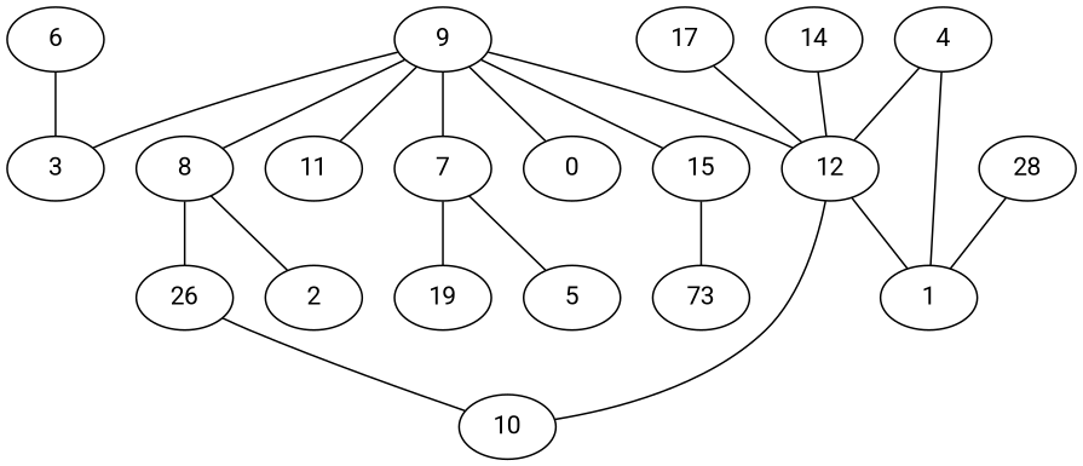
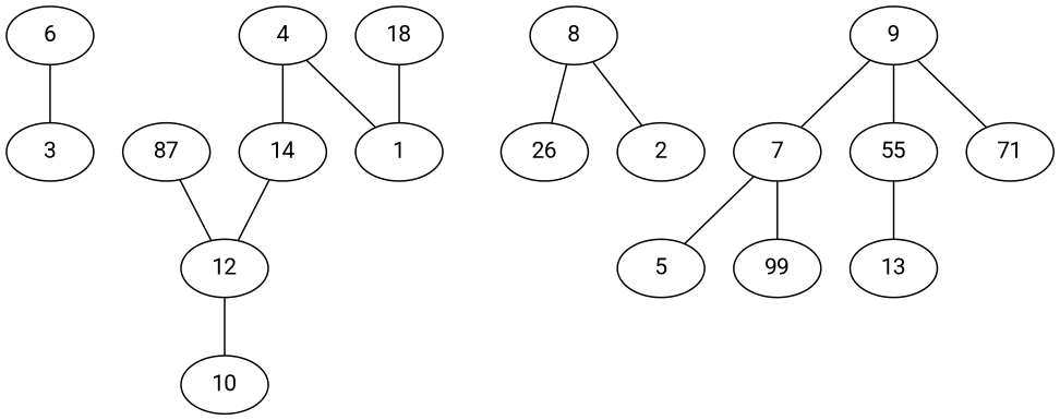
  digraph {
    fontname=Roboto
    node [fontname=Roboto]
    edge [color=black dir=none fontname=Roboto]
    6
    3
    14
    12
    10
    1
    8
    n8 [label=26]
    2
-   18 [label=28]
+   18
    9
    7
-   0
-   15
-   11
+   15 [label=55]
+   11 [label=71]
    5
-   19
-   13 [label=73]
+   19 [label=99]
+   13
    4
-   17
+   17 [label=87]
    subgraph sub_1 {
      6
      3
      14
      12
      10
      1
      8
      n8
      2
      18
      9
      7
-     0
      15
      11
      5
      19
      13
      4
      17
    }
    6 -> 3
    14 -> 12
    12 -> 10
-   12 -> 1
    8 -> n8
    8 -> 2
-   n8 -> 10
    18 -> 1
-   9 -> 3
-   9 -> 12
-   9 -> 8
    9 -> 7
-   9 -> 0
    9 -> 15
    9 -> 11
    7 -> 5
    7 -> 19
    15 -> 13
-   4 -> 12
+   4 -> 14
    4 -> 1
    17 -> 12
  }
